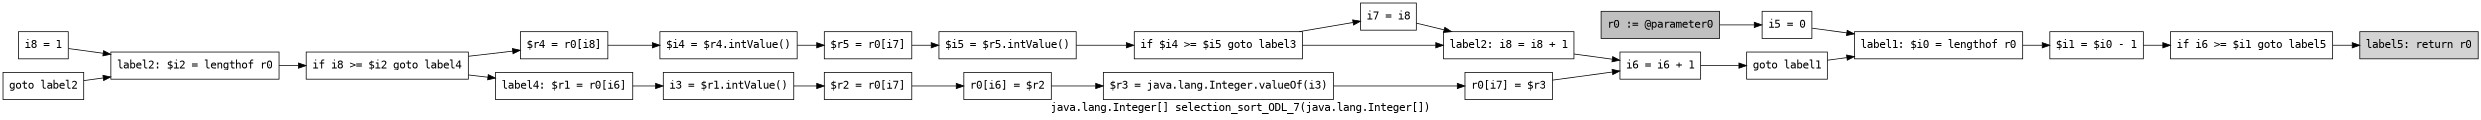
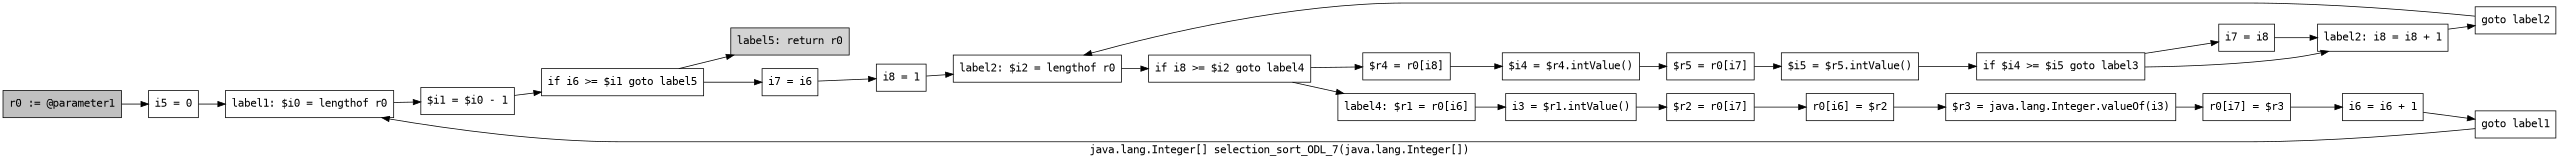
  digraph {
    fontname="DejaVu Sans Mono"
    label="java.lang.Integer[] selection_sort_ODL_7(java.lang.Integer[])"
    rankdir=LR
    node [fontname="DejaVu Sans Mono" shape=box]
    edge [fontname="DejaVu Sans Mono"]
-   n1 [fillcolor=gray label="r0 := @parameter0" style=filled]
+   n1 [fillcolor=gray label="r0 := @parameter1" style=filled]
    n2 [label="i5 = 0"]
    n3 [label="label1: $i0 = lengthof r0"]
    n4 [label="$i1 = $i0 - 1"]
    n5 [label="if i6 >= $i1 goto label5"]
+   n6 [label="i7 = i6"]
    n7 [fillcolor=lightgray label="label5: return r0" style=filled]
    n8 [label="i8 = 1"]
    n9 [label="label2: $i2 = lengthof r0"]
    n10 [label="if i8 >= $i2 goto label4"]
    n11 [label="$r4 = r0[i8]"]
    n12 [label="label4: $r1 = r0[i6]"]
    n13 [label="$i4 = $r4.intValue()"]
    n14 [label="i3 = $r1.intValue()"]
    n15 [label="$r5 = r0[i7]"]
    n16 [label="$r2 = r0[i7]"]
    n17 [label="$i5 = $r5.intValue()"]
    n18 [label="if $i4 >= $i5 goto label3"]
    n19 [label="i7 = i8"]
    n20 [label="label2: i8 = i8 + 1"]
    n21 [label="goto label2"]
    n22 [label="r0[i6] = $r2"]
    n23 [label="$r3 = java.lang.Integer.valueOf(i3)"]
    n24 [label="r0[i7] = $r3"]
    n25 [label="i6 = i6 + 1"]
    n26 [label="goto label1"]
    n1 -> n2
    n2 -> n3
    n3 -> n4
    n4 -> n5
+   n5 -> n6
    n5 -> n7
+   n6 -> n8
    n8 -> n9
    n9 -> n10
    n10 -> n11
    n10 -> n12
    n11 -> n13
    n12 -> n14
    n13 -> n15
    n14 -> n16
    n15 -> n17
    n16 -> n22
    n17 -> n18
    n18 -> n19
    n18 -> n20
    n19 -> n20
-   n20 -> n25
+   n20 -> n21
    n21 -> n9
    n22 -> n23
    n23 -> n24
    n24 -> n25
    n25 -> n26
    n26 -> n3
  }
